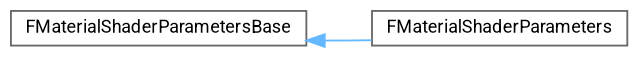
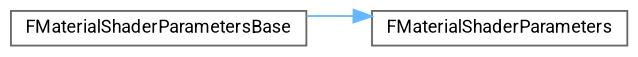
  digraph {
    rankdir=LR
    fontname=Roboto
    node [color=grey40 fillcolor=white fontname=Roboto fontsize=10 shape=box style=filled]
    n1 [height=0.2 label=FMaterialShaderParametersBase width=0.4]
    n2 [height=0.2 label=FMaterialShaderParameters width=0.4]
-   n1 -> n2 [color=steelblue1 dir=back fontname=Roboto fontsize=10 labelfontname=Helvetica labelfontsize=10 style=solid]
+   n2 -> n1 [color=steelblue1 dir=back fontname=Roboto fontsize=10 labelfontname=Helvetica labelfontsize=10 style=solid]
  }
